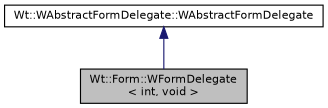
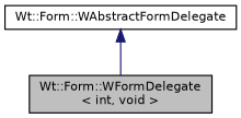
  digraph {
    node [color=black fontname=Helvetica fontsize=10 shape=record style=filled]
    n1 [fillcolor=grey75 fontcolor=black height=0.2 label="Wt::Form::WFormDelegate\l\< int, void \>" width=0.4]
-   n2 [fillcolor=white height=0.2 label="Wt::WAbstractFormDelegate::WAbstractFormDelegate" width=0.4]
+   n2 [fillcolor=white height=0.2 label="Wt::Form::WAbstractFormDelegate" width=0.4]
    n2 -> n1 [color=midnightblue dir=back fontname=Helvetica fontsize=10 labelfontname=Helvetica labelfontsize=10 style=solid]
  }
